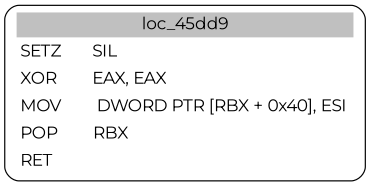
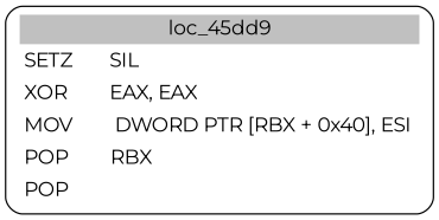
  digraph {
    fontname=Montserrat
-   n1 [fontname=Montserrat label=<<table border="0" cellborder="0" cellpadding="3"><tr><td align="center" colspan="2" bgcolor="grey">loc_45dd9</td></tr><tr><td align="left">SETZ       SIL</td></tr><tr><td align="left">XOR        EAX, EAX</td></tr><tr><td align="left">MOV        DWORD PTR [RBX + 0x40], ESI</td></tr><tr><td align="left">POP        RBX</td></tr><tr><td align="left">RET        </td></tr></table>> shape=Mrecord]
+   n1 [fontname=Montserrat label=<<table border="0" cellborder="0" cellpadding="3"><tr><td align="center" colspan="2" bgcolor="grey">loc_45dd9</td></tr><tr><td align="left">SETZ       SIL</td></tr><tr><td align="left">XOR        EAX, EAX</td></tr><tr><td align="left">MOV        DWORD PTR [RBX + 0x40], ESI</td></tr><tr><td align="left">POP        RBX</td></tr><tr><td align="left">POP        </td></tr></table>> shape=Mrecord]
  }
